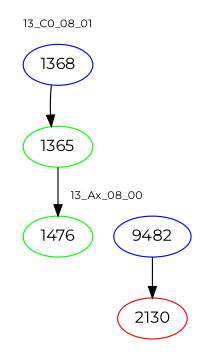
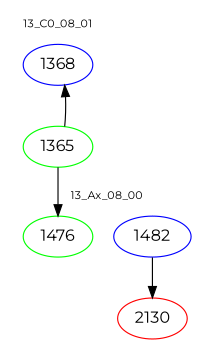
  digraph {
    fontname=Montserrat
    node [color=blue fontname=Montserrat]
    edge [color=black fontname=Montserrat]
-   n1 [label=9482]
+   n1 [label=1482]
    n2 [color=green label=1476]
    n3 [color=red label=2130]
    n4 [label=1368]
    n5 [color=green label=1365]
    subgraph cluster_1 {
      color=white
      fontsize=10
      label="13_Ax_08_00"
      n1
      n2
      n3
    }
    subgraph cluster_2 {
      color=white
      fontsize=10
      label="13_C0_08_01"
      n4
      n5
    }
    n1 -> n3
-   n4 -> n5
+   n5 -> n4
    n5 -> n2
  }
